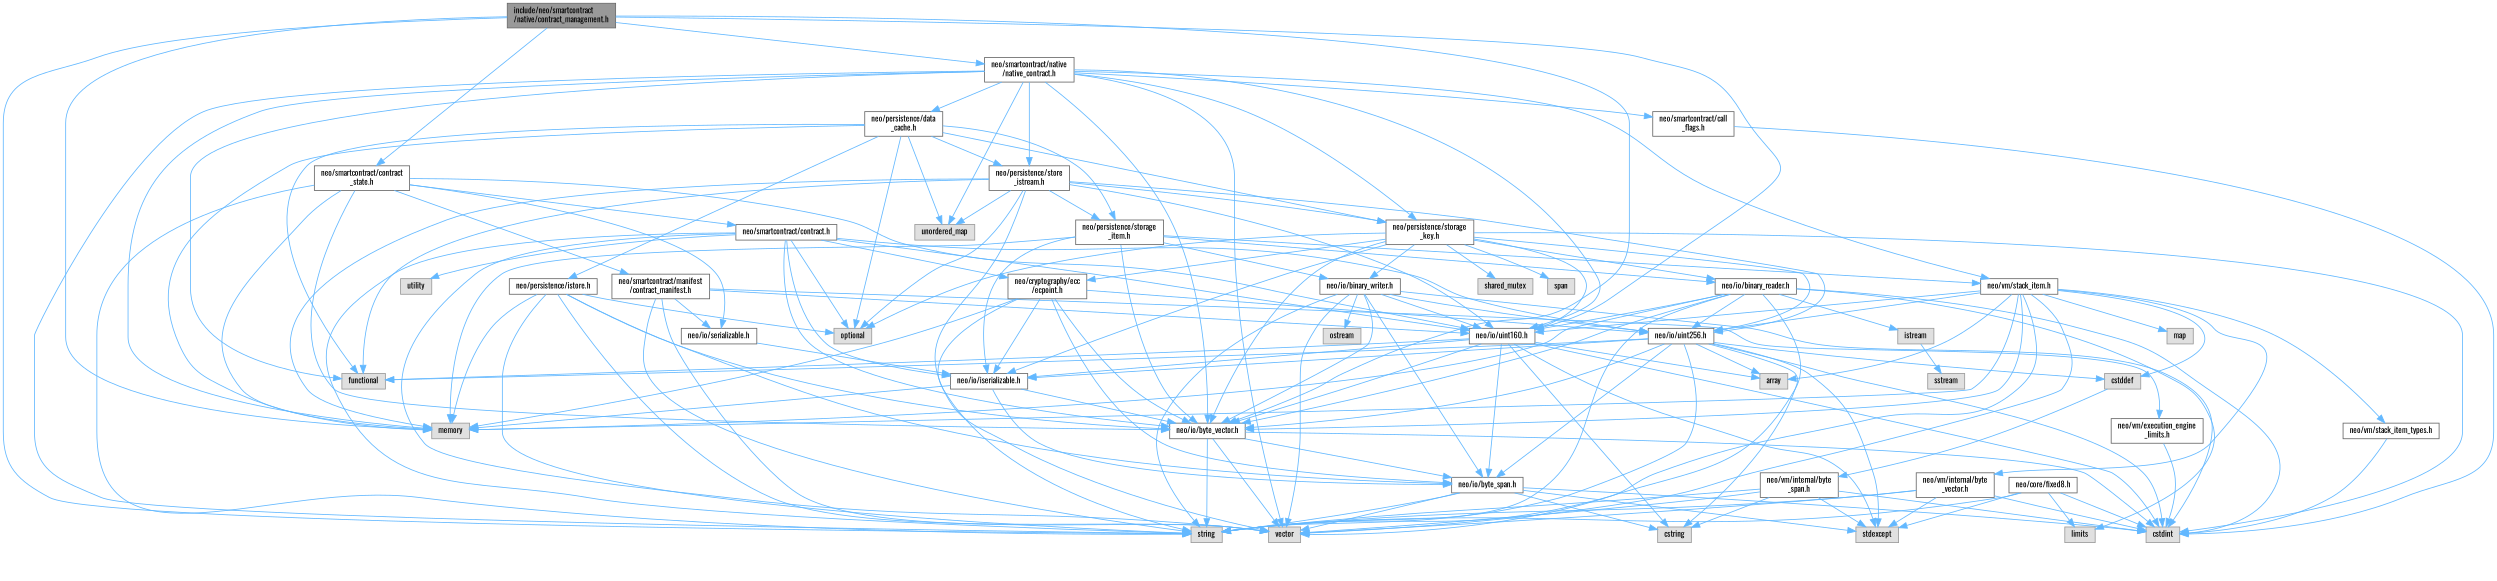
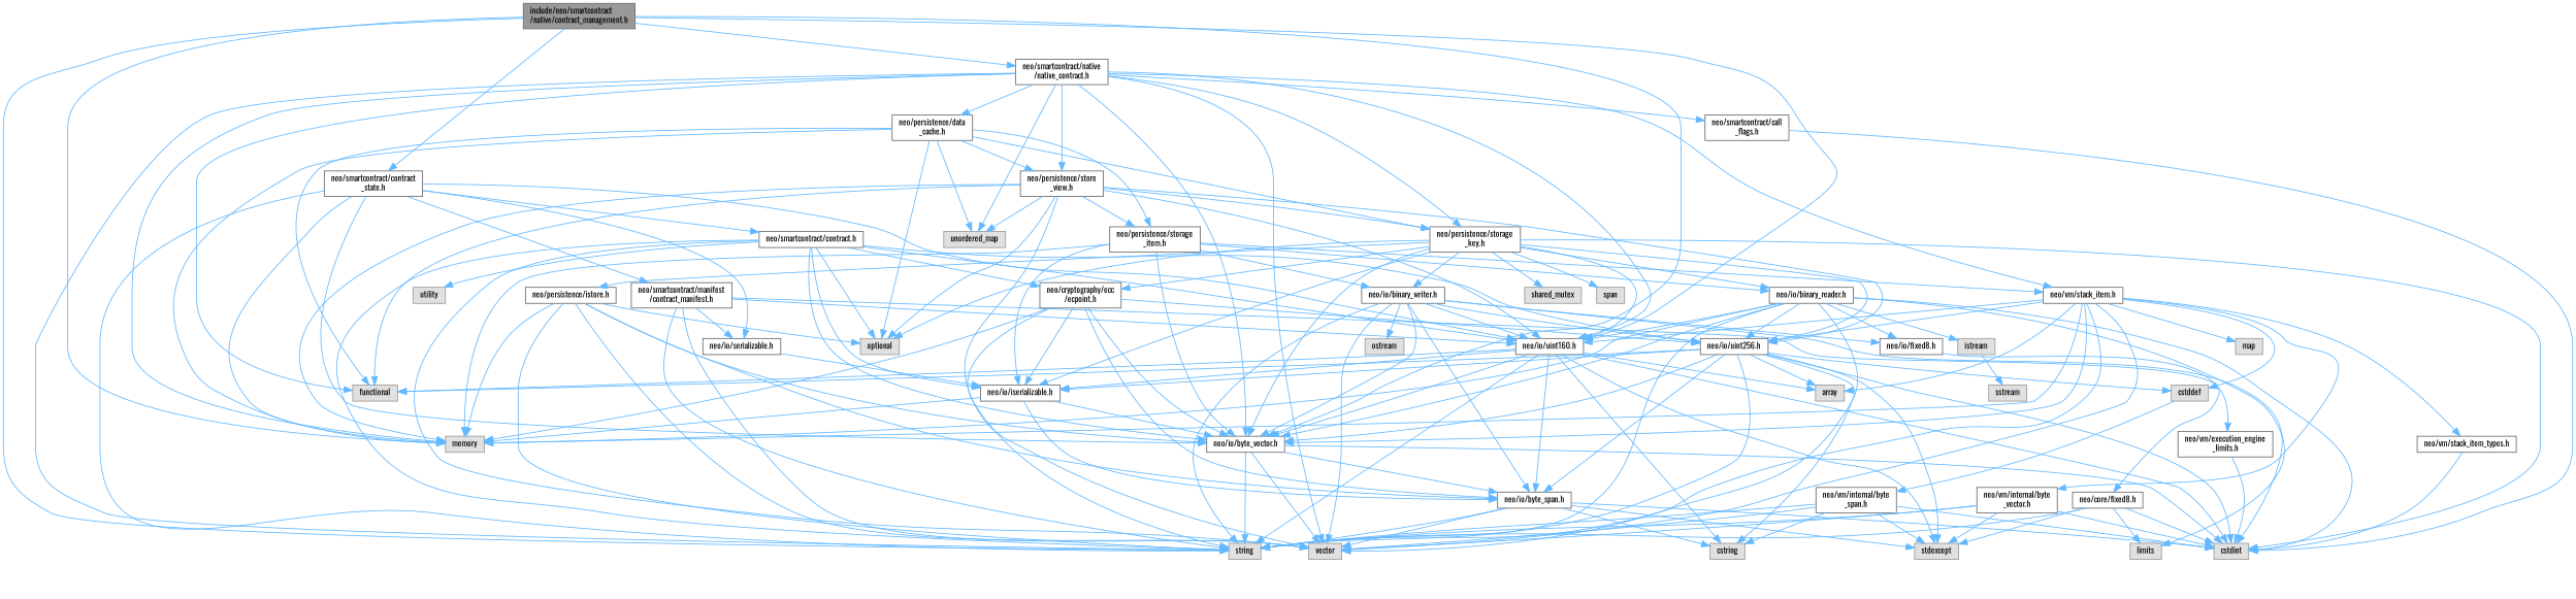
  digraph {
    fontname=Oswald
    node [color=grey40 fillcolor=white fontname=Oswald fontsize=10 shape=box style=filled]
    edge [color=steelblue1 fontname=Oswald fontsize=10 labelfontname=Helvetica labelfontsize=10 style=solid]
    n1 [color=gray40 fillcolor=grey60 fontcolor=black height=0.2 label="include/neo/smartcontract\l/native/contract_management.h" width=0.4]
    n2 [height=0.2 label="neo/io/byte_vector.h" width=0.4]
    n3 [color=grey60 fillcolor="#E0E0E0" height=0.2 label=string width=0.4]
    n4 [height=0.2 label="neo/io/uint160.h" width=0.4]
    n5 [color=grey60 fillcolor="#E0E0E0" height=0.2 label=memory width=0.4]
    n6 [height=0.2 label="neo/smartcontract/contract\l_state.h" width=0.4]
    n7 [height=0.2 label="neo/smartcontract/native\l/native_contract.h" width=0.4]
    n8 [height=0.2 label="neo/io/byte_span.h" width=0.4]
    n9 [color=grey60 fillcolor="#E0E0E0" height=0.2 label=cstdint width=0.4]
    n10 [color=grey60 fillcolor="#E0E0E0" height=0.2 label=vector width=0.4]
    n11 [color=grey60 fillcolor="#E0E0E0" height=0.2 label=cstring width=0.4]
    n12 [color=grey60 fillcolor="#E0E0E0" height=0.2 label=stdexcept width=0.4]
    n13 [height=0.2 label="neo/io/iserializable.h" width=0.4]
    n14 [color=grey60 fillcolor="#E0E0E0" height=0.2 label=array width=0.4]
    n15 [color=grey60 fillcolor="#E0E0E0" height=0.2 label=functional width=0.4]
    n16 [height=0.2 label="neo/io/serializable.h" width=0.4]
    n17 [height=0.2 label="neo/smartcontract/manifest\l/contract_manifest.h" width=0.4]
    n18 [height=0.2 label="neo/smartcontract/contract.h" width=0.4]
    n19 [height=0.2 label="neo/persistence/data\l_cache.h" width=0.4]
    n20 [height=0.2 label="neo/vm/stack_item.h" width=0.4]
    n21 [height=0.2 label="neo/persistence/storage\l_key.h" width=0.4]
-   n22 [height=0.2 label="neo/persistence/store\l_istream.h" width=0.4]
+   n22 [height=0.2 label="neo/persistence/store\l_view.h" width=0.4]
    n23 [color=grey60 fillcolor="#E0E0E0" height=0.2 label=unordered_map width=0.4]
    n24 [height=0.2 label="neo/smartcontract/call\l_flags.h" width=0.4]
    n25 [height=0.2 label="neo/vm/execution_engine\l_limits.h" width=0.4]
    n26 [height=0.2 label="neo/cryptography/ecc\l/ecpoint.h" width=0.4]
    n27 [height=0.2 label="neo/io/uint256.h" width=0.4]
    n28 [color=grey60 fillcolor="#E0E0E0" height=0.2 label=optional width=0.4]
    n29 [color=grey60 fillcolor="#E0E0E0" height=0.2 label=utility width=0.4]
    n30 [color=grey60 fillcolor="#E0E0E0" height=0.2 label=cstddef width=0.4]
    n31 [height=0.2 label="neo/vm/internal/byte\l_span.h" width=0.4]
    n32 [height=0.2 label="neo/persistence/istore.h" width=0.4]
    n33 [height=0.2 label="neo/persistence/storage\l_item.h" width=0.4]
    n34 [height=0.2 label="neo/vm/internal/byte\l_vector.h" width=0.4]
    n35 [height=0.2 label="neo/vm/stack_item_types.h" width=0.4]
    n36 [color=grey60 fillcolor="#E0E0E0" height=0.2 label=map width=0.4]
    n37 [height=0.2 label="neo/io/binary_reader.h" width=0.4]
    n38 [height=0.2 label="neo/io/binary_writer.h" width=0.4]
    n39 [color=grey60 fillcolor="#E0E0E0" height=0.2 label=shared_mutex width=0.4]
    n40 [color=grey60 fillcolor="#E0E0E0" height=0.2 label=span width=0.4]
+   n41 [height=0.2 label="neo/io/fixed8.h" width=0.4]
    n42 [color=grey60 fillcolor="#E0E0E0" height=0.2 label=limits width=0.4]
    n43 [color=grey60 fillcolor="#E0E0E0" height=0.2 label=istream width=0.4]
    n44 [color=grey60 fillcolor="#E0E0E0" height=0.2 label=ostream width=0.4]
    n45 [color=grey60 fillcolor="#E0E0E0" height=0.2 label=sstream width=0.4]
    n46 [height=0.2 label="neo/core/fixed8.h" width=0.4]
    n1 -> n2
    n1 -> n3
    n1 -> n4
    n1 -> n5
    n1 -> n6
    n1 -> n7
    n2 -> n3
    n2 -> n8
    n2 -> n9
    n2 -> n10
    n4 -> n2
+   n4 -> n3
    n4 -> n8
    n4 -> n9
    n4 -> n11
    n4 -> n12
    n4 -> n13
    n4 -> n14
    n4 -> n15
    n6 -> n2
    n6 -> n3
    n6 -> n4
    n6 -> n5
    n6 -> n16
    n6 -> n17
    n6 -> n18
    n7 -> n2
    n7 -> n3
    n7 -> n4
    n7 -> n5
    n7 -> n10
    n7 -> n15
    n7 -> n19
    n7 -> n20
    n7 -> n21
    n7 -> n22
    n7 -> n23
    n7 -> n24
    n8 -> n3
    n8 -> n9
    n8 -> n10
    n8 -> n11
    n8 -> n12
    n13 -> n2
    n13 -> n5
    n13 -> n8
    n16 -> n13
    n17 -> n3
    n17 -> n4
    n17 -> n10
    n17 -> n16
    n17 -> n25
    n18 -> n2
    n18 -> n3
    n18 -> n4
    n18 -> n10
    n18 -> n13
    n18 -> n26
    n18 -> n27
    n18 -> n28
    n18 -> n29
    n19 -> n5
    n19 -> n15
    n19 -> n21
    n19 -> n22
    n19 -> n23
    n19 -> n28
-   n19 -> n32
+   n21 -> n32
    n19 -> n33
    n20 -> n2
    n20 -> n3
    n20 -> n4
    n20 -> n5
    n20 -> n10
    n20 -> n14
    n20 -> n27
    n20 -> n30
    n20 -> n34
    n20 -> n35
    n20 -> n36
    n21 -> n2
    n21 -> n4
    n21 -> n9
    n21 -> n13
    n21 -> n26
    n21 -> n27
    n21 -> n28
    n21 -> n37
    n21 -> n38
    n21 -> n39
    n21 -> n40
    n22 -> n4
    n22 -> n5
    n22 -> n10
    n22 -> n15
    n22 -> n21
    n22 -> n23
    n22 -> n27
    n22 -> n28
    n22 -> n33
    n24 -> n9
    n25 -> n9
    n26 -> n2
    n26 -> n3
    n26 -> n5
    n26 -> n8
    n26 -> n13
    n26 -> n27
    n27 -> n2
    n27 -> n3
    n27 -> n8
    n27 -> n9
    n27 -> n11
    n27 -> n12
    n27 -> n13
    n27 -> n14
    n27 -> n15
    n27 -> n30
    n30 -> n31
    n31 -> n3
    n31 -> n9
    n31 -> n10
    n31 -> n11
    n31 -> n12
    n32 -> n2
    n32 -> n3
    n32 -> n5
    n32 -> n8
    n32 -> n10
    n32 -> n28
    n33 -> n2
    n33 -> n5
    n33 -> n13
    n33 -> n20
    n33 -> n37
    n33 -> n38
    n34 -> n3
    n34 -> n9
    n34 -> n10
    n34 -> n12
    n35 -> n9
    n37 -> n2
    n37 -> n3
    n37 -> n4
    n37 -> n5
    n37 -> n9
    n37 -> n10
    n37 -> n27
+   n37 -> n41
    n37 -> n42
    n37 -> n43
    n38 -> n2
    n38 -> n3
    n38 -> n4
    n38 -> n8
    n38 -> n9
    n38 -> n10
    n38 -> n27
+   n38 -> n41
    n38 -> n44
+   n41 -> n46
    n43 -> n45
    n46 -> n3
    n46 -> n9
    n46 -> n12
    n46 -> n42
  }
